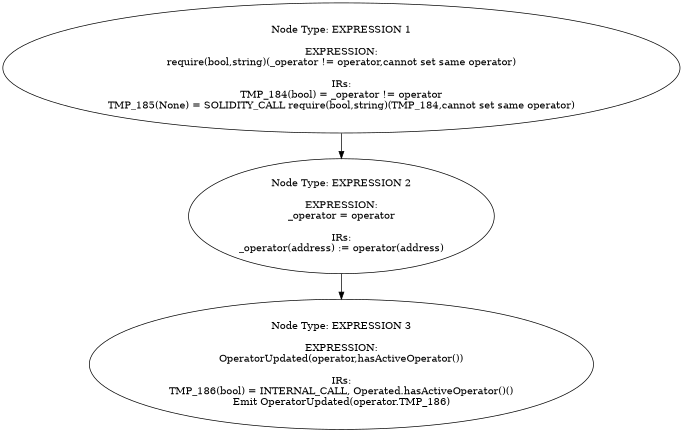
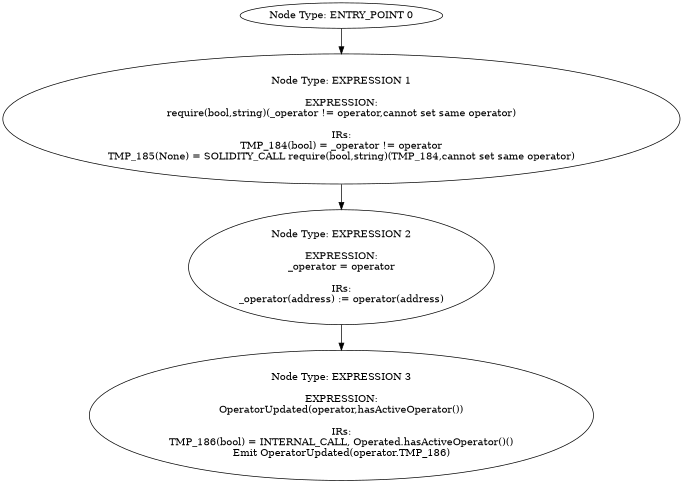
  digraph {
+   n1 [label="Node Type: ENTRY_POINT 0\n"]
    n2 [label="Node Type: EXPRESSION 1\n\nEXPRESSION:\nrequire(bool,string)(_operator != operator,cannot set same operator)\n\nIRs:\nTMP_184(bool) = _operator != operator\nTMP_185(None) = SOLIDITY_CALL require(bool,string)(TMP_184,cannot set same operator)"]
    n3 [label="Node Type: EXPRESSION 2\n\nEXPRESSION:\n_operator = operator\n\nIRs:\n_operator(address) := operator(address)"]
    n4 [label="Node Type: EXPRESSION 3\n\nEXPRESSION:\nOperatorUpdated(operator,hasActiveOperator())\n\nIRs:\nTMP_186(bool) = INTERNAL_CALL, Operated.hasActiveOperator()()\nEmit OperatorUpdated(operator.TMP_186)"]
+   n1 -> n2
    n2 -> n3
    n3 -> n4
  }
